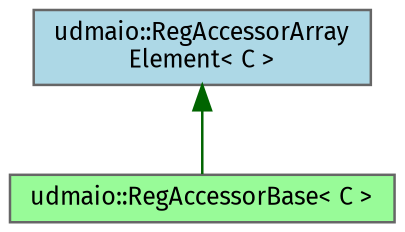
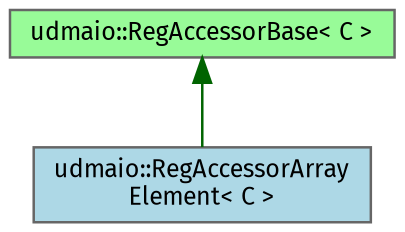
  digraph {
    fontname="Fira Sans"
    node [color=gray40 fontname="Fira Sans" fontsize=10 shape=box style=filled]
    n1 [fillcolor=lightblue fontcolor=black height=0.2 label="udmaio::RegAccessorArray\lElement\< C \>" width=0.4]
    n2 [fillcolor=palegreen height=0.2 label="udmaio::RegAccessorBase\< C \>" width=0.4]
-   n1 -> n2 [color=darkgreen dir=back fontname="Fira Sans" fontsize=10 labelfontname=Helvetica labelfontsize=10 style=solid]
+   n2 -> n1 [color=darkgreen dir=back fontname="Fira Sans" fontsize=10 labelfontname=Helvetica labelfontsize=10 style=solid]
  }
